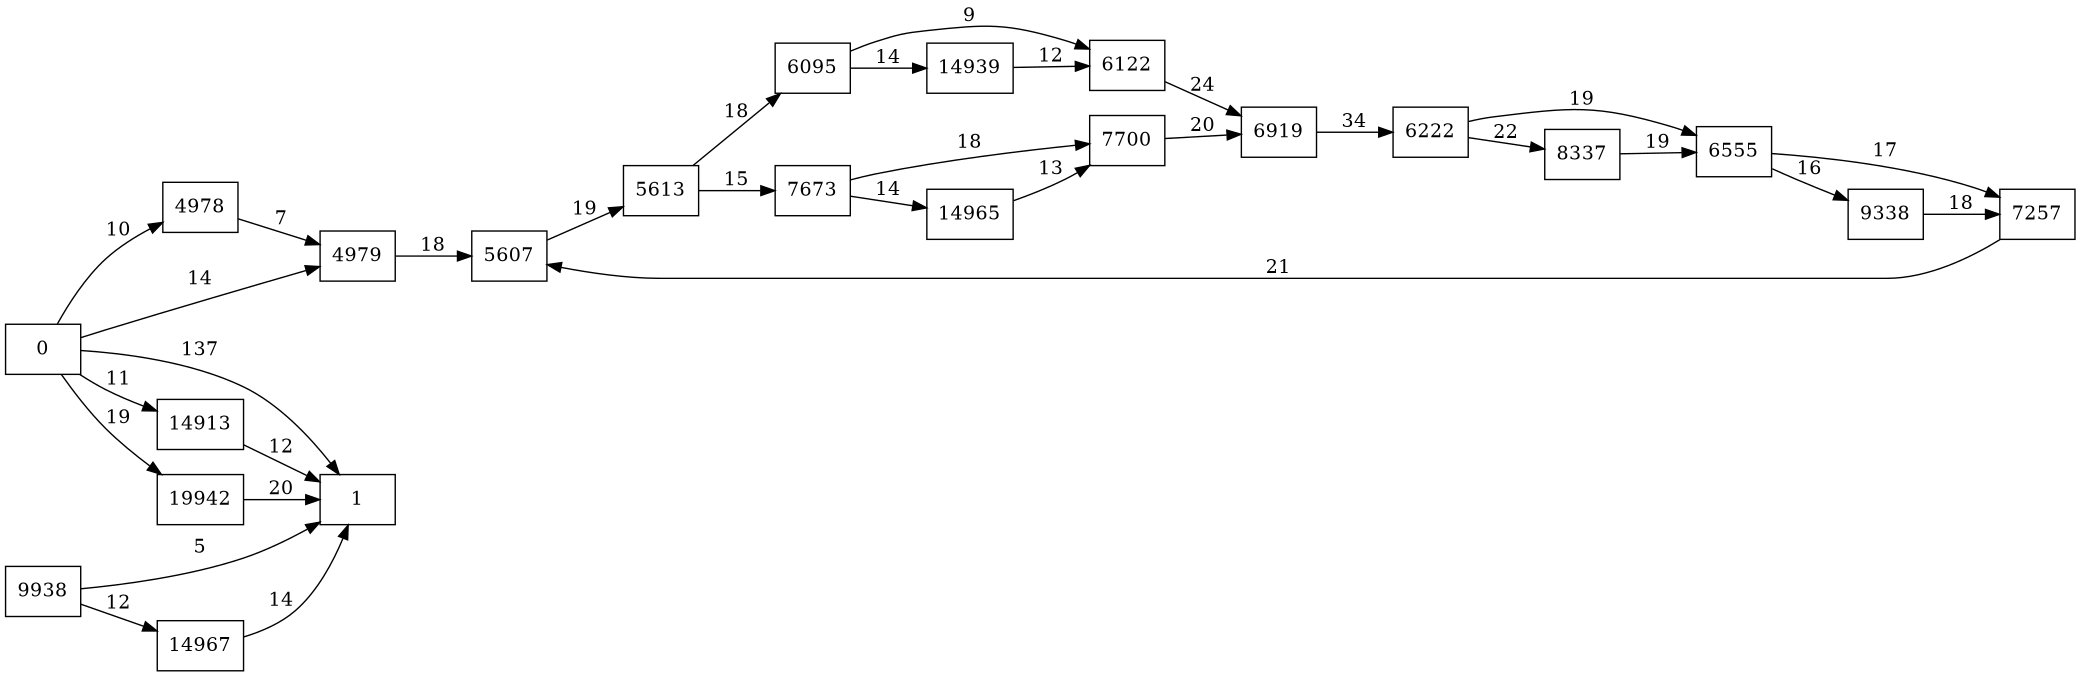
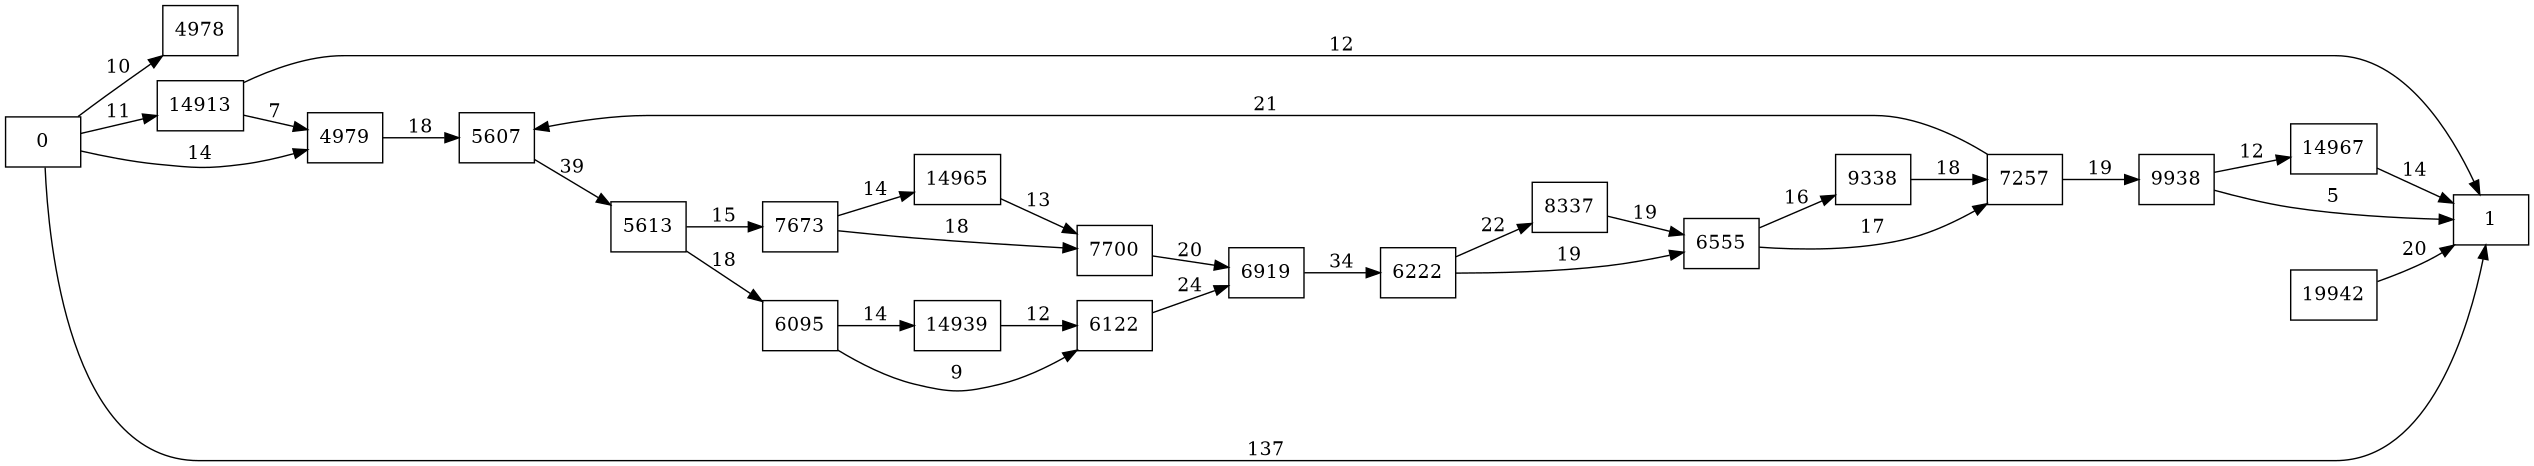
  digraph {
    rankdir=LR
    node [shape=rectangle]
    4978
    4979
    5607
    5613
    6095
    7673
    6122
    14939
    7700
    14965
    n11 [label=6919]
    6222
    6555
    8337
    7257
    9338
    9938
    1
    14967
    14913
    19942
    0
-   4978 -> 4979 [label=7]
+   14913 -> 4979 [label=7]
    4979 -> 5607 [label=18]
-   5607 -> 5613 [label=19]
+   5607 -> 5613 [label=39]
    5613 -> 6095 [label=18]
    5613 -> 7673 [label=15]
    6095 -> 6122 [label=9]
    6095 -> 14939 [label=14]
    7673 -> 7700 [label=18]
    7673 -> 14965 [label=14]
    6122 -> n11 [label=24]
    14939 -> 6122 [label=12]
    7700 -> n11 [label=20]
    14965 -> 7700 [label=13]
    n11 -> 6222 [label=34]
    6222 -> 6555 [label=19]
    6222 -> 8337 [label=22]
    6555 -> 7257 [label=17]
    6555 -> 9338 [label=16]
    8337 -> 6555 [label=19]
    7257 -> 5607 [label=21]
+   7257 -> 9938 [label=19]
    9338 -> 7257 [label=18]
    9938 -> 1 [label=5]
    9938 -> 14967 [label=12]
    14967 -> 1 [label=14]
    14913 -> 1 [label=12]
    19942 -> 1 [label=20]
    0 -> 4978 [label=10]
    0 -> 4979 [label=14]
    0 -> 1 [label=137]
    0 -> 14913 [label=11]
-   0 -> 19942 [label=19]
  }
